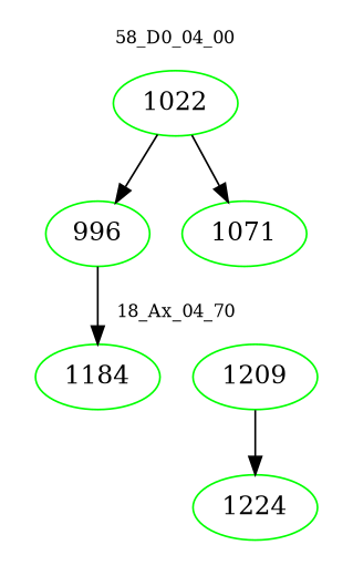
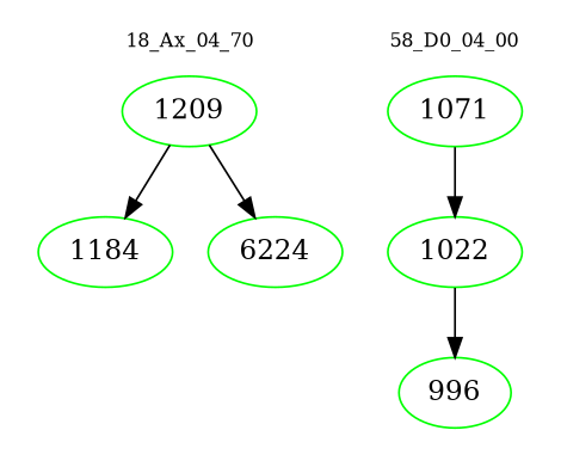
  digraph {
    node [color=green]
    edge [color=black]
    n1 [label=1209]
    n2 [label=1184]
-   n3 [label=1224]
+   n3 [label=6224]
    n4 [label=1022]
    n5 [label=996]
    n6 [label=1071]
    subgraph cluster_1 {
      color=white
      fontsize=10
      label="18_Ax_04_70"
      n1
      n2
      n3
    }
    subgraph cluster_2 {
      color=white
      fontsize=10
      label="58_D0_04_00"
      n4
      n5
      n6
    }
-   n5 -> n2
+   n1 -> n2
    n1 -> n3
    n4 -> n5
-   n4 -> n6
+   n6 -> n4
  }
